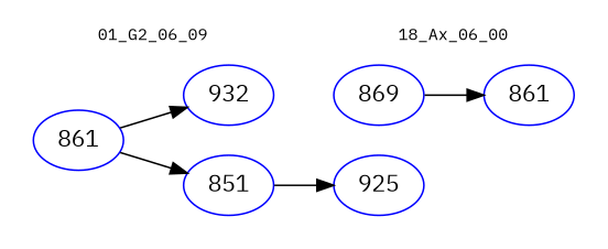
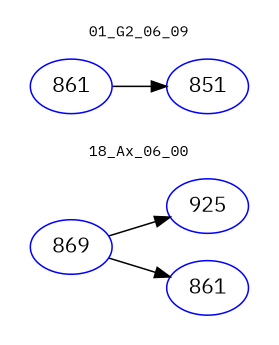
  digraph {
    fontname="IBM Plex Mono"
    rankdir=LR
    node [color=blue fontname="IBM Plex Mono"]
    edge [color=black fontname="IBM Plex Mono"]
    n1 [label=869]
    n2 [label=861]
    n3 [label=925]
    n4 [label=861]
    n5 [label=851]
-   n6 [label=932]
    subgraph cluster_1 {
      color=white
      fontsize=10
      label="18_Ax_06_00"
      n1
      n2
      n3
    }
    subgraph cluster_2 {
      color=white
      fontsize=10
      label="01_G2_06_09"
      n4
      n5
-     n6
    }
    n1 -> n2
-   n5 -> n3
+   n1 -> n3
    n4 -> n5
-   n4 -> n6
  }
